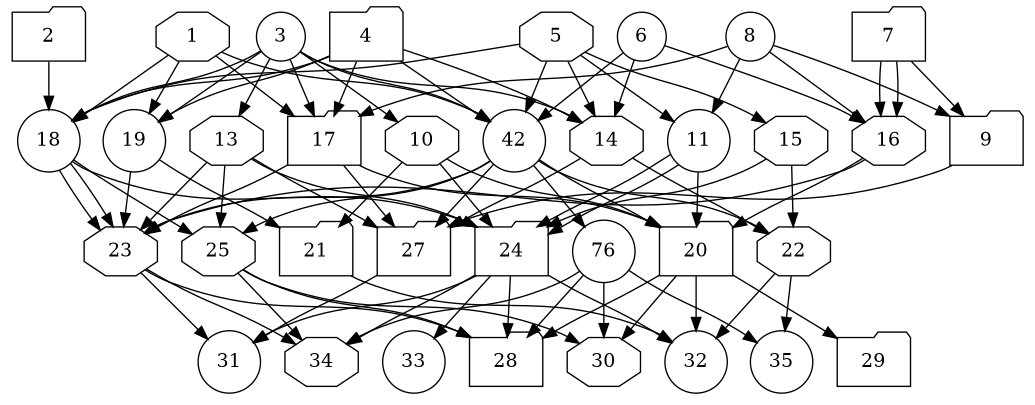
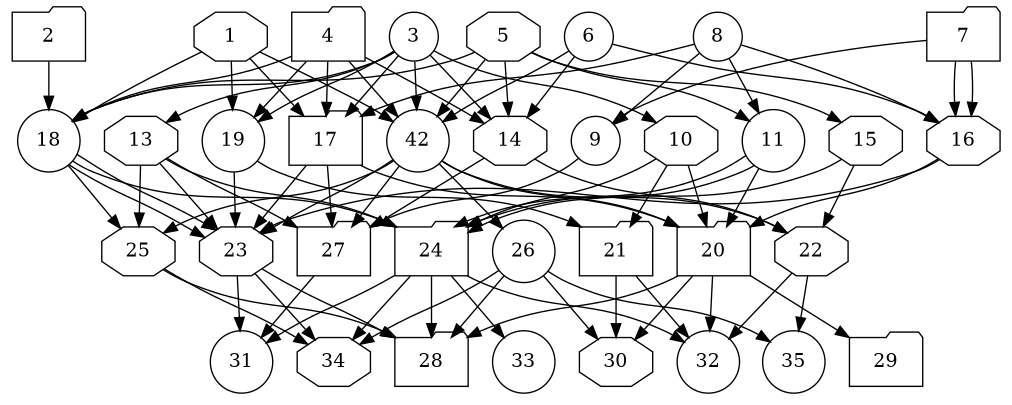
  digraph {
    node [alpha=0.17 shape=octagon]
    1 [alpha=0.03 expect_size=46278656]
    n2 [expect_size=20042752 label=42 shape=circle]
    17 [alpha=0.10 expect_size=13459456 shape=folder]
    18 [alpha=0.06 expect_size=23478272 shape=circle]
    19 [alpha=0.06 expect_size=13779968 shape=circle]
    27 [alpha=0.11 expect_size=38074368 shape=folder]
    20 [alpha=0.13 expect_size=51818496 shape=folder]
    22 [alpha=0.15 expect_size=42475520]
    23 [alpha=0.09 expect_size=36366336]
    25 [alpha=0.01 expect_size=48116736]
-   26 [alpha=0.15 expect_size=34793472 shape=circle label=76]
+   26 [alpha=0.15 expect_size=34793472 shape=circle]
    24 [alpha=0.10 expect_size=8147968 shape=folder]
    21 [alpha=0.18 expect_size=46340096 shape=folder]
    31 [alpha=0.14 expect_size=26998784 shape=circle]
    28 [expect_size=15596544 shape=folder]
    29 [expect_size=29723648 shape=folder]
    30 [alpha=0.14 expect_size=42767360]
    32 [alpha=0.00 expect_size=23454720 shape=circle]
    35 [alpha=0.07 expect_size=9321472 shape=circle]
    34 [alpha=0.11 expect_size=32506880]
    33 [alpha=0.02 expect_size=11921408 shape=circle]
    2 [alpha=0.09 expect_size=32212992 shape=folder]
    3 [alpha=0.12 expect_size=45351936 shape=circle]
    10 [alpha=0.18 expect_size=43502592]
    13 [alpha=0.08 expect_size=41436160]
    14 [expect_size=22814720]
    4 [alpha=0.20 expect_size=23725056 shape=folder]
    5 [alpha=0.09 expect_size=28106752]
    11 [alpha=0.18 expect_size=13026304 shape=circle]
    15 [alpha=0.14 expect_size=22020096]
    6 [alpha=0.07 expect_size=10627072 shape=circle]
    16 [alpha=0.01 expect_size=44431360]
    7 [alpha=0.04 expect_size=12729344 shape=folder]
-   9 [alpha=0.16 expect_size=40081408 shape=folder]
+   9 [alpha=0.16 expect_size=40081408 shape=circle]
    8 [alpha=0.16 expect_size=26727424 shape=circle]
    1 -> n2
    1 -> 17
    1 -> 18
    1 -> 19
    n2 -> 27
    n2 -> 20
    n2 -> 22
    n2 -> 23
    n2 -> 25
    n2 -> 26
    17 -> 27
    17 -> 20
    17 -> 23
    18 -> 23
    18 -> 23
    18 -> 25
    18 -> 24
    19 -> 23
    19 -> 21
    27 -> 31
    20 -> 28
    20 -> 29
    20 -> 30
    20 -> 32
    22 -> 32
    22 -> 35
    23 -> 31
    23 -> 28
    23 -> 34
    25 -> 28
-   25 -> 30
+   21 -> 30
    25 -> 34
    26 -> 28
    26 -> 30
    26 -> 35
    26 -> 34
    24 -> 31
    24 -> 28
    24 -> 32
    24 -> 34
    24 -> 33
    21 -> 32
    2 -> 18
    3 -> n2
    3 -> 17
    3 -> 18
    3 -> 19
    3 -> 10
    3 -> 13
    3 -> 14
    10 -> 20
    10 -> 24
    10 -> 21
    13 -> 27
    13 -> 23
    13 -> 25
    13 -> 24
    14 -> 27
    14 -> 22
    4 -> n2
    4 -> 17
    4 -> 18
    4 -> 19
    4 -> 14
    5 -> n2
    5 -> 18
    5 -> 14
    5 -> 11
    5 -> 15
    11 -> 20
    11 -> 24
    11 -> 24
    15 -> 22
    15 -> 24
    6 -> n2
    6 -> 14
    6 -> 16
    16 -> 20
    16 -> 23
    7 -> 16
    7 -> 16
    7 -> 9
    9 -> 27
    8 -> 17
    8 -> 11
    8 -> 16
    8 -> 9
  }
